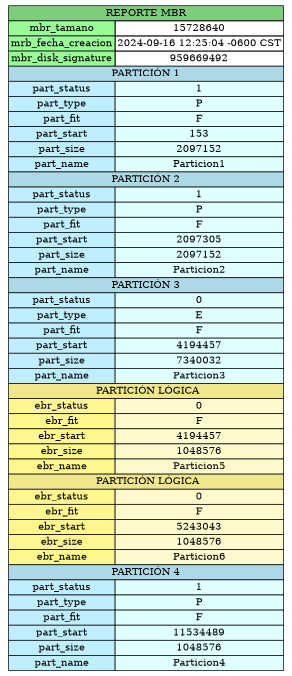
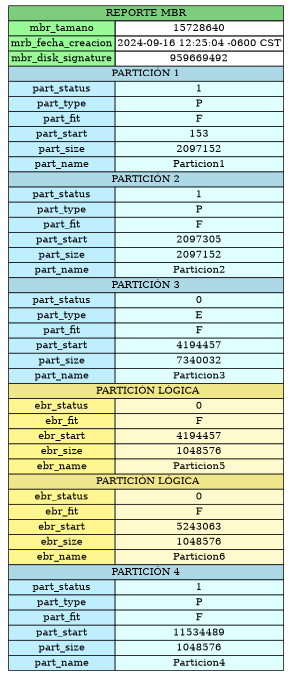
  digraph {
-   n1 [label=<             <table border="0" cellborder="1" cellspacing="0">                 <tr><td colspan="2" bgcolor="palegreen3"> REPORTE MBR </td></tr>                 <tr><td bgcolor ="palegreen">mbr_tamano</td><td>15728640</td></tr>                 <tr><td bgcolor ="palegreen">mrb_fecha_creacion</td><td>2024-09-16 12:25:04 -0600 CST</td></tr>                 <tr><td bgcolor ="palegreen">mbr_disk_signature</td><td>959669492</td></tr>              				<tr><td colspan="2" bgcolor = "lightblue"> PARTICIÓN 1 </td></tr> 				<tr><td bgcolor = "lightblue1">part_status</td><td bgcolor = "lightcyan">1</td></tr> 				<tr><td bgcolor = "lightblue1">part_type</td><td bgcolor = "lightcyan">P</td></tr> 				<tr><td bgcolor = "lightblue1">part_fit</td><td bgcolor = "lightcyan">F</td></tr> 				<tr><td bgcolor = "lightblue1">part_start</td><td bgcolor = "lightcyan">153</td></tr> 				<tr><td bgcolor = "lightblue1">part_size</td><td bgcolor = "lightcyan">2097152</td></tr> 				<tr><td bgcolor = "lightblue1">part_name</td><td bgcolor = "lightcyan">Particion1</td></tr> 			 				<tr><td colspan="2" bgcolor = "lightblue"> PARTICIÓN 2 </td></tr> 				<tr><td bgcolor = "lightblue1">part_status</td><td bgcolor = "lightcyan">1</td></tr> 				<tr><td bgcolor = "lightblue1">part_type</td><td bgcolor = "lightcyan">P</td></tr> 				<tr><td bgcolor = "lightblue1">part_fit</td><td bgcolor = "lightcyan">F</td></tr> 				<tr><td bgcolor = "lightblue1">part_start</td><td bgcolor = "lightcyan">2097305</td></tr> 				<tr><td bgcolor = "lightblue1">part_size</td><td bgcolor = "lightcyan">2097152</td></tr> 				<tr><td bgcolor = "lightblue1">part_name</td><td bgcolor = "lightcyan">Particion2</td></tr> 			 				<tr><td colspan="2" bgcolor = "lightblue"> PARTICIÓN 3 </td></tr> 				<tr><td bgcolor = "lightblue1">part_status</td><td bgcolor = "lightcyan">0</td></tr> 				<tr><td bgcolor = "lightblue1">part_type</td><td bgcolor = "lightcyan">E</td></tr> 				<tr><td bgcolor = "lightblue1">part_fit</td><td bgcolor = "lightcyan">F</td></tr> 				<tr><td bgcolor = "lightblue1">part_start</td><td bgcolor = "lightcyan">4194457</td></tr> 				<tr><td bgcolor = "lightblue1">part_size</td><td bgcolor = "lightcyan">7340032</td></tr> 				<tr><td bgcolor = "lightblue1">part_name</td><td bgcolor = "lightcyan">Particion3</td></tr> 			 					<tr><td colspan="2" bgcolor="khaki"> PARTICIÓN LÓGICA</td></tr> 					<tr><td bgcolor="khaki1">ebr_status</td><td bgcolor="lemonchiffon">0</td></tr> 					<tr><td bgcolor="khaki1">ebr_fit</td><td bgcolor="lemonchiffon">F</td></tr> 					<tr><td bgcolor="khaki1">ebr_start</td><td bgcolor="lemonchiffon">4194457</td></tr> 					<tr><td bgcolor="khaki1">ebr_size</td><td bgcolor="lemonchiffon">1048576</td></tr> 					<tr><td bgcolor="khaki1">ebr_name</td><td bgcolor="lemonchiffon">Particion5</td></tr> 				 					<tr><td colspan="2" bgcolor="khaki"> PARTICIÓN LÓGICA</td></tr> 					<tr><td bgcolor="khaki1">ebr_status</td><td bgcolor="lemonchiffon">0</td></tr> 					<tr><td bgcolor="khaki1">ebr_fit</td><td bgcolor="lemonchiffon">F</td></tr> 					<tr><td bgcolor="khaki1">ebr_start</td><td bgcolor="lemonchiffon">5243043</td></tr> 					<tr><td bgcolor="khaki1">ebr_size</td><td bgcolor="lemonchiffon">1048576</td></tr> 					<tr><td bgcolor="khaki1">ebr_name</td><td bgcolor="lemonchiffon">Particion6</td></tr> 				 				<tr><td colspan="2" bgcolor = "lightblue"> PARTICIÓN 4 </td></tr> 				<tr><td bgcolor = "lightblue1">part_status</td><td bgcolor = "lightcyan">1</td></tr> 				<tr><td bgcolor = "lightblue1">part_type</td><td bgcolor = "lightcyan">P</td></tr> 				<tr><td bgcolor = "lightblue1">part_fit</td><td bgcolor = "lightcyan">F</td></tr> 				<tr><td bgcolor = "lightblue1">part_start</td><td bgcolor = "lightcyan">11534489</td></tr> 				<tr><td bgcolor = "lightblue1">part_size</td><td bgcolor = "lightcyan">1048576</td></tr> 				<tr><td bgcolor = "lightblue1">part_name</td><td bgcolor = "lightcyan">Particion4</td></tr> 			</table>> shape=plaintext]
+   n1 [label=<             <table border="0" cellborder="1" cellspacing="0">                 <tr><td colspan="2" bgcolor="palegreen3"> REPORTE MBR </td></tr>                 <tr><td bgcolor ="palegreen">mbr_tamano</td><td>15728640</td></tr>                 <tr><td bgcolor ="palegreen">mrb_fecha_creacion</td><td>2024-09-16 12:25:04 -0600 CST</td></tr>                 <tr><td bgcolor ="palegreen">mbr_disk_signature</td><td>959669492</td></tr>              				<tr><td colspan="2" bgcolor = "lightblue"> PARTICIÓN 1 </td></tr> 				<tr><td bgcolor = "lightblue1">part_status</td><td bgcolor = "lightcyan">1</td></tr> 				<tr><td bgcolor = "lightblue1">part_type</td><td bgcolor = "lightcyan">P</td></tr> 				<tr><td bgcolor = "lightblue1">part_fit</td><td bgcolor = "lightcyan">F</td></tr> 				<tr><td bgcolor = "lightblue1">part_start</td><td bgcolor = "lightcyan">153</td></tr> 				<tr><td bgcolor = "lightblue1">part_size</td><td bgcolor = "lightcyan">2097152</td></tr> 				<tr><td bgcolor = "lightblue1">part_name</td><td bgcolor = "lightcyan">Particion1</td></tr> 			 				<tr><td colspan="2" bgcolor = "lightblue"> PARTICIÓN 2 </td></tr> 				<tr><td bgcolor = "lightblue1">part_status</td><td bgcolor = "lightcyan">1</td></tr> 				<tr><td bgcolor = "lightblue1">part_type</td><td bgcolor = "lightcyan">P</td></tr> 				<tr><td bgcolor = "lightblue1">part_fit</td><td bgcolor = "lightcyan">F</td></tr> 				<tr><td bgcolor = "lightblue1">part_start</td><td bgcolor = "lightcyan">2097305</td></tr> 				<tr><td bgcolor = "lightblue1">part_size</td><td bgcolor = "lightcyan">2097152</td></tr> 				<tr><td bgcolor = "lightblue1">part_name</td><td bgcolor = "lightcyan">Particion2</td></tr> 			 				<tr><td colspan="2" bgcolor = "lightblue"> PARTICIÓN 3 </td></tr> 				<tr><td bgcolor = "lightblue1">part_status</td><td bgcolor = "lightcyan">0</td></tr> 				<tr><td bgcolor = "lightblue1">part_type</td><td bgcolor = "lightcyan">E</td></tr> 				<tr><td bgcolor = "lightblue1">part_fit</td><td bgcolor = "lightcyan">F</td></tr> 				<tr><td bgcolor = "lightblue1">part_start</td><td bgcolor = "lightcyan">4194457</td></tr> 				<tr><td bgcolor = "lightblue1">part_size</td><td bgcolor = "lightcyan">7340032</td></tr> 				<tr><td bgcolor = "lightblue1">part_name</td><td bgcolor = "lightcyan">Particion3</td></tr> 			 					<tr><td colspan="2" bgcolor="khaki"> PARTICIÓN LÓGICA</td></tr> 					<tr><td bgcolor="khaki1">ebr_status</td><td bgcolor="lemonchiffon">0</td></tr> 					<tr><td bgcolor="khaki1">ebr_fit</td><td bgcolor="lemonchiffon">F</td></tr> 					<tr><td bgcolor="khaki1">ebr_start</td><td bgcolor="lemonchiffon">4194457</td></tr> 					<tr><td bgcolor="khaki1">ebr_size</td><td bgcolor="lemonchiffon">1048576</td></tr> 					<tr><td bgcolor="khaki1">ebr_name</td><td bgcolor="lemonchiffon">Particion5</td></tr> 				 					<tr><td colspan="2" bgcolor="khaki"> PARTICIÓN LÓGICA</td></tr> 					<tr><td bgcolor="khaki1">ebr_status</td><td bgcolor="lemonchiffon">0</td></tr> 					<tr><td bgcolor="khaki1">ebr_fit</td><td bgcolor="lemonchiffon">F</td></tr> 					<tr><td bgcolor="khaki1">ebr_start</td><td bgcolor="lemonchiffon">5243063</td></tr> 					<tr><td bgcolor="khaki1">ebr_size</td><td bgcolor="lemonchiffon">1048576</td></tr> 					<tr><td bgcolor="khaki1">ebr_name</td><td bgcolor="lemonchiffon">Particion6</td></tr> 				 				<tr><td colspan="2" bgcolor = "lightblue"> PARTICIÓN 4 </td></tr> 				<tr><td bgcolor = "lightblue1">part_status</td><td bgcolor = "lightcyan">1</td></tr> 				<tr><td bgcolor = "lightblue1">part_type</td><td bgcolor = "lightcyan">P</td></tr> 				<tr><td bgcolor = "lightblue1">part_fit</td><td bgcolor = "lightcyan">F</td></tr> 				<tr><td bgcolor = "lightblue1">part_start</td><td bgcolor = "lightcyan">11534489</td></tr> 				<tr><td bgcolor = "lightblue1">part_size</td><td bgcolor = "lightcyan">1048576</td></tr> 				<tr><td bgcolor = "lightblue1">part_name</td><td bgcolor = "lightcyan">Particion4</td></tr> 			</table>> shape=plaintext]
  }
